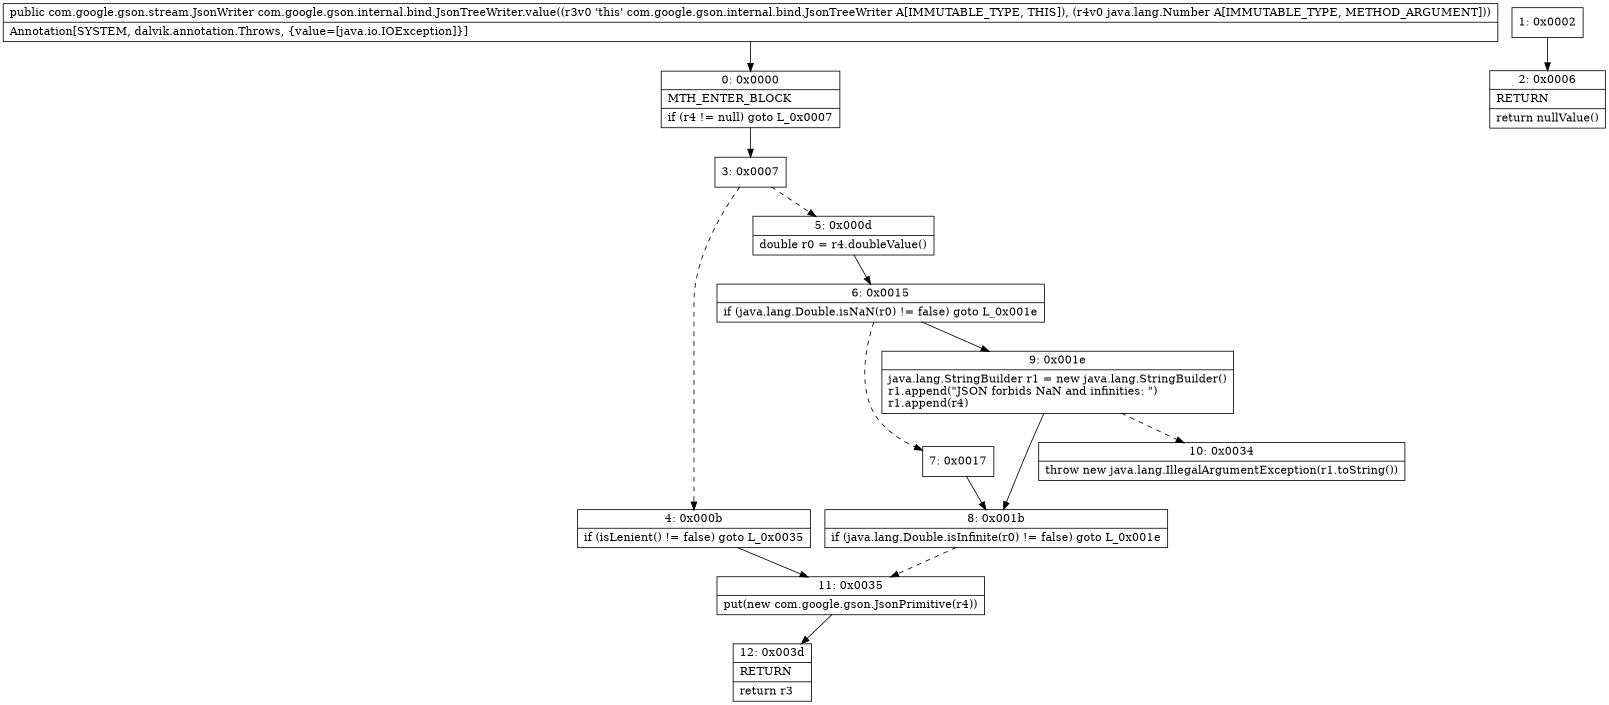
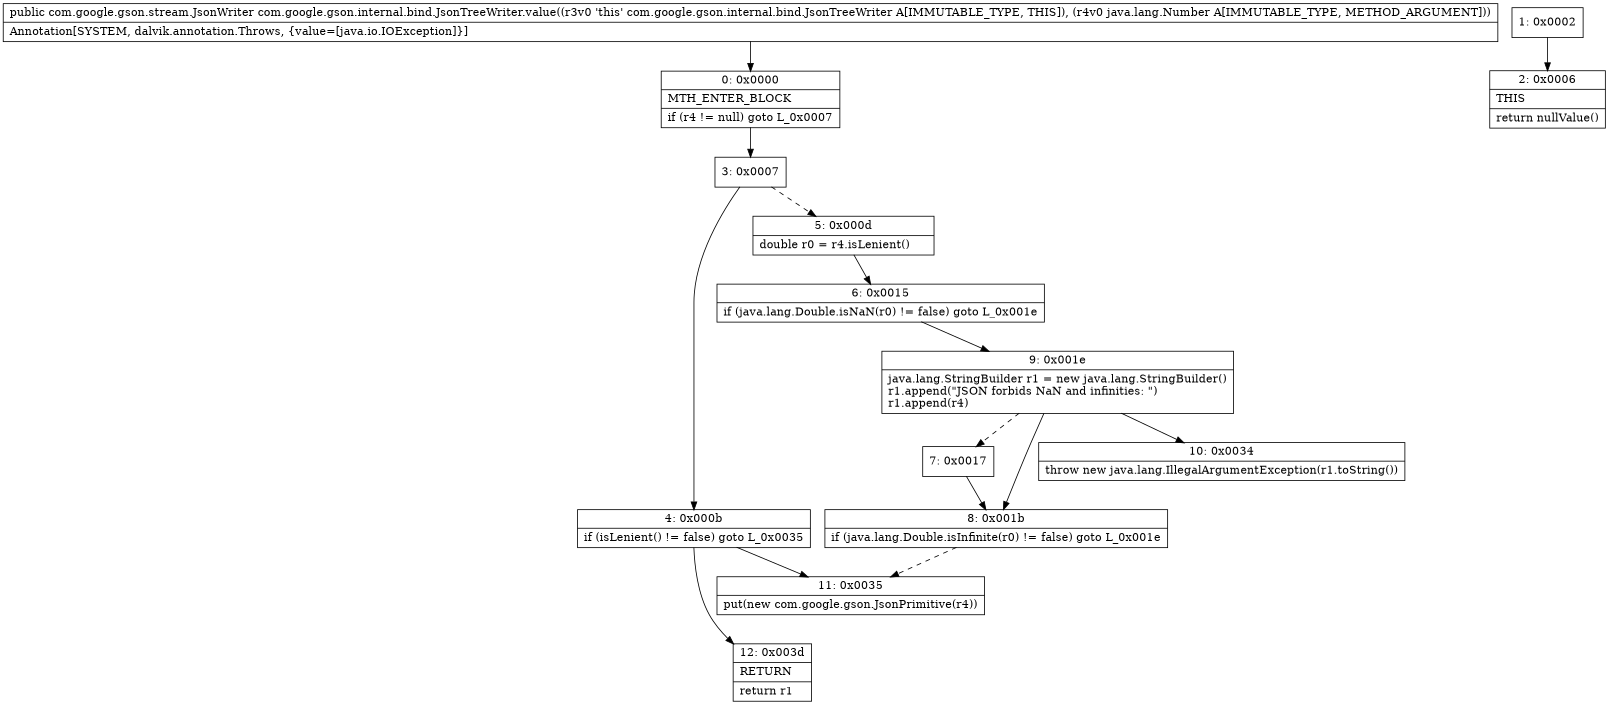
  digraph {
    node [shape=record]
    n1 [label="{0\:\ 0x0000|MTH_ENTER_BLOCK\l|if (r4 != null) goto L_0x0007\l}"]
    n2 [label="{3\:\ 0x0007}"]
    n3 [label="{1\:\ 0x0002}"]
-   n4 [label="{2\:\ 0x0006|RETURN\l|return nullValue()\l}"]
+   n4 [label="{2\:\ 0x0006|THIS\l|return nullValue()\l}"]
    n5 [label="{4\:\ 0x000b|if (isLenient() != false) goto L_0x0035\l}"]
-   n6 [label="{5\:\ 0x000d|double r0 = r4.doubleValue()\l}"]
+   n6 [label="{5\:\ 0x000d|double r0 = r4.isLenient()\l}"]
    n7 [label="{11\:\ 0x0035|put(new com.google.gson.JsonPrimitive(r4))\l}"]
    n8 [label="{6\:\ 0x0015|if (java.lang.Double.isNaN(r0) != false) goto L_0x001e\l}"]
-   n9 [label="{12\:\ 0x003d|RETURN\l|return r3\l}"]
+   n9 [label="{12\:\ 0x003d|RETURN\l|return r1\l}"]
    n10 [label="{7\:\ 0x0017}"]
    n11 [label="{9\:\ 0x001e|java.lang.StringBuilder r1 = new java.lang.StringBuilder()\lr1.append(\"JSON forbids NaN and infinities: \")\lr1.append(r4)\l}"]
    n12 [label="{8\:\ 0x001b|if (java.lang.Double.isInfinite(r0) != false) goto L_0x001e\l}"]
    n13 [label="{10\:\ 0x0034|throw new java.lang.IllegalArgumentException(r1.toString())\l}"]
    n14 [label="{public com.google.gson.stream.JsonWriter com.google.gson.internal.bind.JsonTreeWriter.value((r3v0 'this' com.google.gson.internal.bind.JsonTreeWriter A[IMMUTABLE_TYPE, THIS]), (r4v0 java.lang.Number A[IMMUTABLE_TYPE, METHOD_ARGUMENT]))  | Annotation[SYSTEM, dalvik.annotation.Throws, \{value=[java.io.IOException]\}]\l}"]
    n1 -> n2
-   n2 -> n5 [style=dashed]
+   n2 -> n5
    n2 -> n6 [style=dashed]
    n3 -> n4
    n5 -> n7
    n6 -> n8
-   n7 -> n9
-   n8 -> n10 [style=dashed]
+   n5 -> n9
+   n11 -> n10 [style=dashed]
    n8 -> n11
    n10 -> n12
    n11 -> n12
-   n11 -> n13 [style=dashed]
+   n11 -> n13
    n12 -> n7 [style=dashed]
    n14 -> n1
  }
